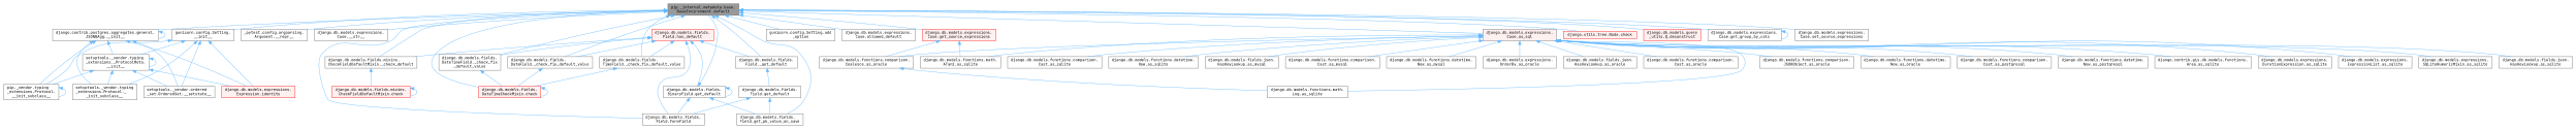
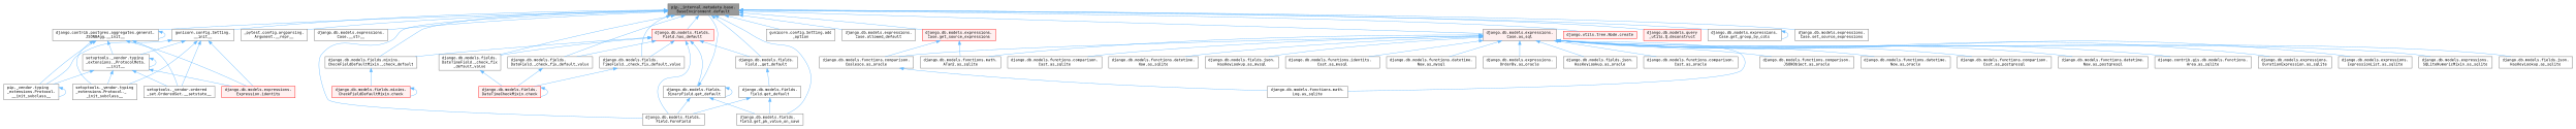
  digraph {
    fontname="JetBrains Mono"
    rankdir=TB
    node [color=grey40 fillcolor=white fontname="JetBrains Mono" fontsize=10 shape=box style=filled]
    edge [color=steelblue1 dir=back fontname="JetBrains Mono" fontsize=10 labelfontname=Helvetica labelfontsize=10 style=solid]
    n1 [color=gray40 fillcolor=grey60 fontcolor=black height=0.2 label="pip._internal.metadata.base.\lBaseEnvironment.default" width=0.4]
    n2 [height=0.2 label="django.contrib.postgres.aggregates.general.\lJSONBAgg.__init__" width=0.4]
    n3 [height=0.2 label="gunicorn.config.Setting.\l__init__" width=0.4]
    n4 [height=0.2 label="_pytest.config.argparsing.\lArgument.__repr__" width=0.4]
    n5 [height=0.2 label="django.db.models.expressions.\lCase.__str__" width=0.4]
    n6 [height=0.2 label="django.db.models.fields.mixins.\lCheckFieldDefaultMixin._check_default" width=0.4]
    n7 [height=0.2 label="django.db.models.fields.\lDateField._check_fix_default_value" width=0.4]
    n8 [height=0.2 label="django.db.models.fields.\lDateTimeField._check_fix\l_default_value" width=0.4]
    n9 [height=0.2 label="django.db.models.fields.\lTimeField._check_fix_default_value" width=0.4]
    n10 [height=0.2 label="django.db.models.fields.\lField._get_default" width=0.4]
    n11 [height=0.2 label="django.db.models.fields.\lField.formfield" width=0.4]
    n12 [height=0.2 label="django.db.models.fields.\lField.get_pk_value_on_save" width=0.4]
    n13 [height=0.2 label="gunicorn.config.Setting.add\l_option" width=0.4]
    n14 [height=0.2 label="django.db.models.expressions.\lCase.allowed_default" width=0.4]
    n15 [fillcolor="#FFF0F0" height=0.2 label="django.db.models.expressions.\lCase.as_sql" width=0.4]
-   n16 [color=red fillcolor="#FFF0F0" height=0.2 label="django.utils.tree.Node.check" width=0.4]
+   n16 [color=red fillcolor="#FFF0F0" height=0.2 label="django.utils.tree.Node.create" width=0.4]
    n17 [color=red fillcolor="#FFF0F0" height=0.2 label="django.db.models.query\l_utils.Q.deconstruct" width=0.4]
    n18 [height=0.2 label="django.db.models.expressions.\lCase.get_group_by_cols" width=0.4]
    n19 [color=red fillcolor="#FFF0F0" height=0.2 label="django.db.models.expressions.\lCase.get_source_expressions" width=0.4]
    n20 [color=red fillcolor="#FFF0F0" height=0.2 label="django.db.models.fields.\lField.has_default" width=0.4]
    n21 [height=0.2 label="django.db.models.expressions.\lCase.set_source_expressions" width=0.4]
    n22 [height=0.2 label="setuptools._vendor.typing\l_extensions._ProtocolMeta.\l__init__" width=0.4]
    n23 [height=0.2 label="pip._vendor.typing\l_extensions.Protocol.\l__init_subclass__" width=0.4]
    n24 [height=0.2 label="setuptools._vendor.typing\l_extensions.Protocol._\l_init_subclass__" width=0.4]
    n25 [height=0.2 label="setuptools._vendor.ordered\l_set.OrderedSet.__setstate__" width=0.4]
    n26 [color=red fillcolor="#FFF0F0" height=0.2 label="django.db.models.expressions.\lExpression.identity" width=0.4]
    n27 [color=red fillcolor="#FFF0F0" height=0.2 label="django.db.models.fields.mixins.\lCheckFieldDefaultMixin.check" width=0.4]
    n28 [color=red fillcolor="#FFF0F0" height=0.2 label="django.db.models.fields.\lDateTimeCheckMixin.check" width=0.4]
    n29 [height=0.2 label="django.db.models.fields.\lField.get_default" width=0.4]
    n30 [height=0.2 label="django.db.models.fields.json.\lHasKeyLookup.as_mysql" width=0.4]
-   n31 [height=0.2 label="django.db.models.functions.comparison.\lCast.as_mysql" width=0.4]
+   n31 [height=0.2 label="django.db.models.functions.identity.\lCast.as_mysql" width=0.4]
    n32 [height=0.2 label="django.db.models.functions.datetime.\lNow.as_mysql" width=0.4]
    n33 [height=0.2 label="django.db.models.expressions.\lOrderBy.as_oracle" width=0.4]
    n34 [height=0.2 label="django.db.models.fields.json.\lHasKeyLookup.as_oracle" width=0.4]
    n35 [height=0.2 label="django.db.models.functions.comparison.\lCast.as_oracle" width=0.4]
    n36 [height=0.2 label="django.db.models.functions.comparison.\lCoalesce.as_oracle" width=0.4]
    n37 [height=0.2 label="django.db.models.functions.comparison.\lJSONObject.as_oracle" width=0.4]
    n38 [height=0.2 label="django.db.models.functions.datetime.\lNow.as_oracle" width=0.4]
    n39 [height=0.2 label="django.db.models.functions.comparison.\lCast.as_postgresql" width=0.4]
    n40 [height=0.2 label="django.db.models.functions.datetime.\lNow.as_postgresql" width=0.4]
    n41 [height=0.2 label="django.contrib.gis.db.models.functions.\lArea.as_sqlite" width=0.4]
    n42 [height=0.2 label="django.db.models.expressions.\lDurationExpression.as_sqlite" width=0.4]
    n43 [height=0.2 label="django.db.models.expressions.\lExpressionList.as_sqlite" width=0.4]
    n44 [height=0.2 label="django.db.models.expressions.\lSQLiteNumericMixin.as_sqlite" width=0.4]
    n45 [height=0.2 label="django.db.models.fields.json.\lHasKeyLookup.as_sqlite" width=0.4]
    n46 [height=0.2 label="django.db.models.functions.comparison.\lCast.as_sqlite" width=0.4]
    n47 [height=0.2 label="django.db.models.functions.datetime.\lNow.as_sqlite" width=0.4]
    n48 [height=0.2 label="django.db.models.functions.math.\lATan2.as_sqlite" width=0.4]
    n49 [height=0.2 label="django.db.models.functions.math.\lLog.as_sqlite" width=0.4]
    n50 [height=0.2 label="django.db.models.fields.\lBinaryField.get_default" width=0.4]
    n1 -> n2
    n1 -> n3
    n1 -> n4
    n1 -> n5
    n1 -> n6
    n1 -> n7
    n1 -> n8
    n1 -> n9
    n1 -> n10
    n1 -> n11
    n1 -> n12
    n1 -> n13
    n1 -> n14
    n1 -> n15
    n1 -> n16
    n1 -> n17
    n1 -> n18
    n1 -> n19
-   n1 -> n28
+   n1 -> n20
    n1 -> n21
    n2 -> n2
    n2 -> n22
    n2 -> n23
    n2 -> n24
    n2 -> n25
    n2 -> n26
    n3 -> n22
    n3 -> n23
    n3 -> n24
    n3 -> n25
    n3 -> n26
    n6 -> n27
    n7 -> n28
    n8 -> n28
    n9 -> n28
    n10 -> n29
    n15 -> n30
    n15 -> n31
    n15 -> n32
    n15 -> n33
    n15 -> n34
    n15 -> n35
    n15 -> n36
    n15 -> n37
    n15 -> n38
    n15 -> n39
    n15 -> n40
    n15 -> n41
    n15 -> n42
    n15 -> n43
    n15 -> n44
    n15 -> n45
    n15 -> n46
    n15 -> n47
    n15 -> n48
    n15 -> n49
    n18 -> n18
    n19 -> n36
    n19 -> n48
    n20 -> n6
    n20 -> n7
    n20 -> n8
    n20 -> n9
    n20 -> n10
    n20 -> n11
    n20 -> n50
    n22 -> n22
    n22 -> n23
    n22 -> n24
    n22 -> n25
    n22 -> n26
    n23 -> n23
    n27 -> n27
    n28 -> n28
    n29 -> n11
    n29 -> n12
    n36 -> n49
    n50 -> n1
    n50 -> n11
    n50 -> n12
    n50 -> n50
  }
